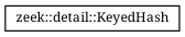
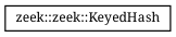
  digraph {
    rankdir=LR
    fontname="Noto Serif"
-   n1 [color=black fillcolor=white fontname="Noto Serif" fontsize=10 height=0.2 label="zeek::detail::KeyedHash" shape=record style=filled width=0.4]
+   n1 [color=black fillcolor=white fontname="Noto Serif" fontsize=10 height=0.2 label="zeek::zeek::KeyedHash" shape=record style=filled width=0.4]
  }
